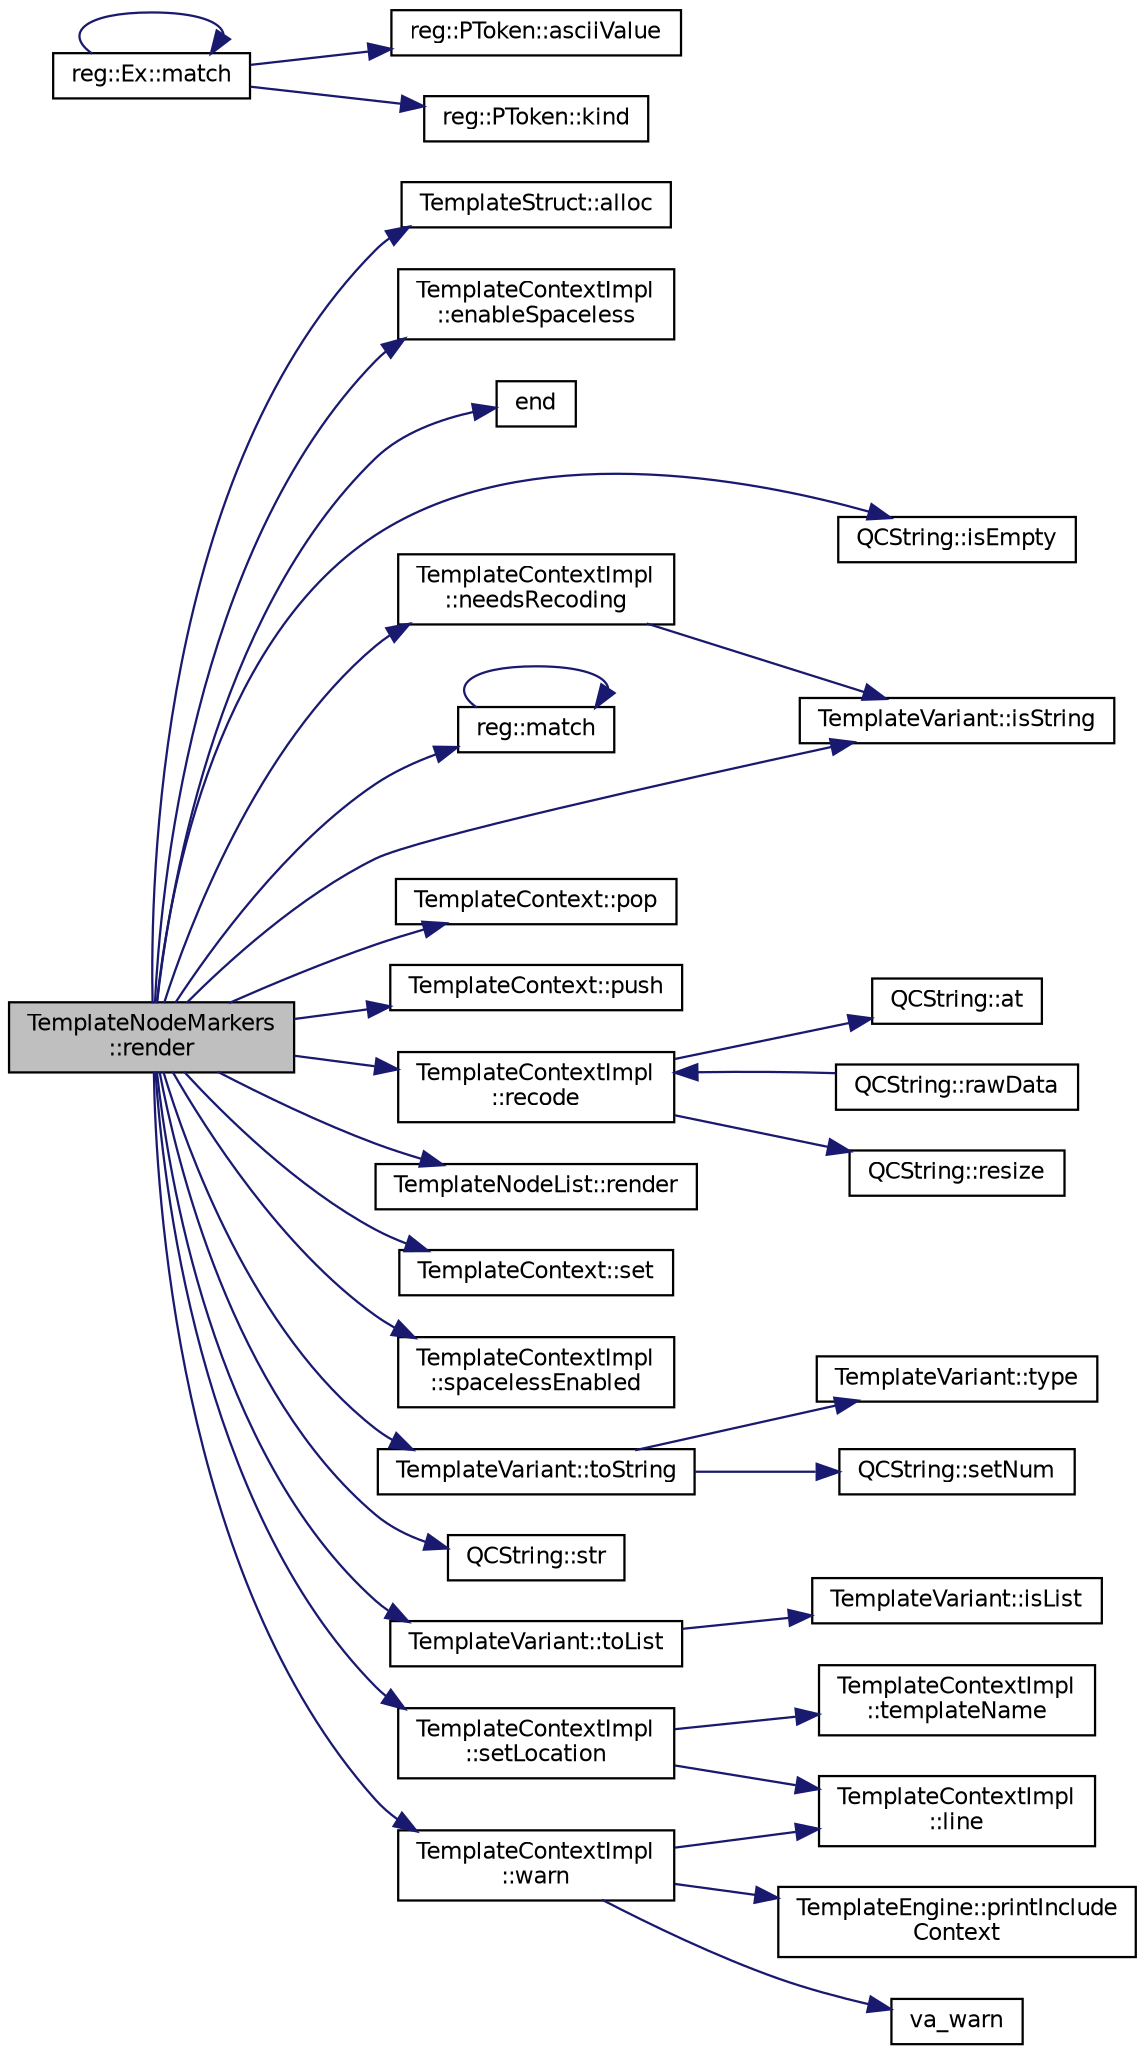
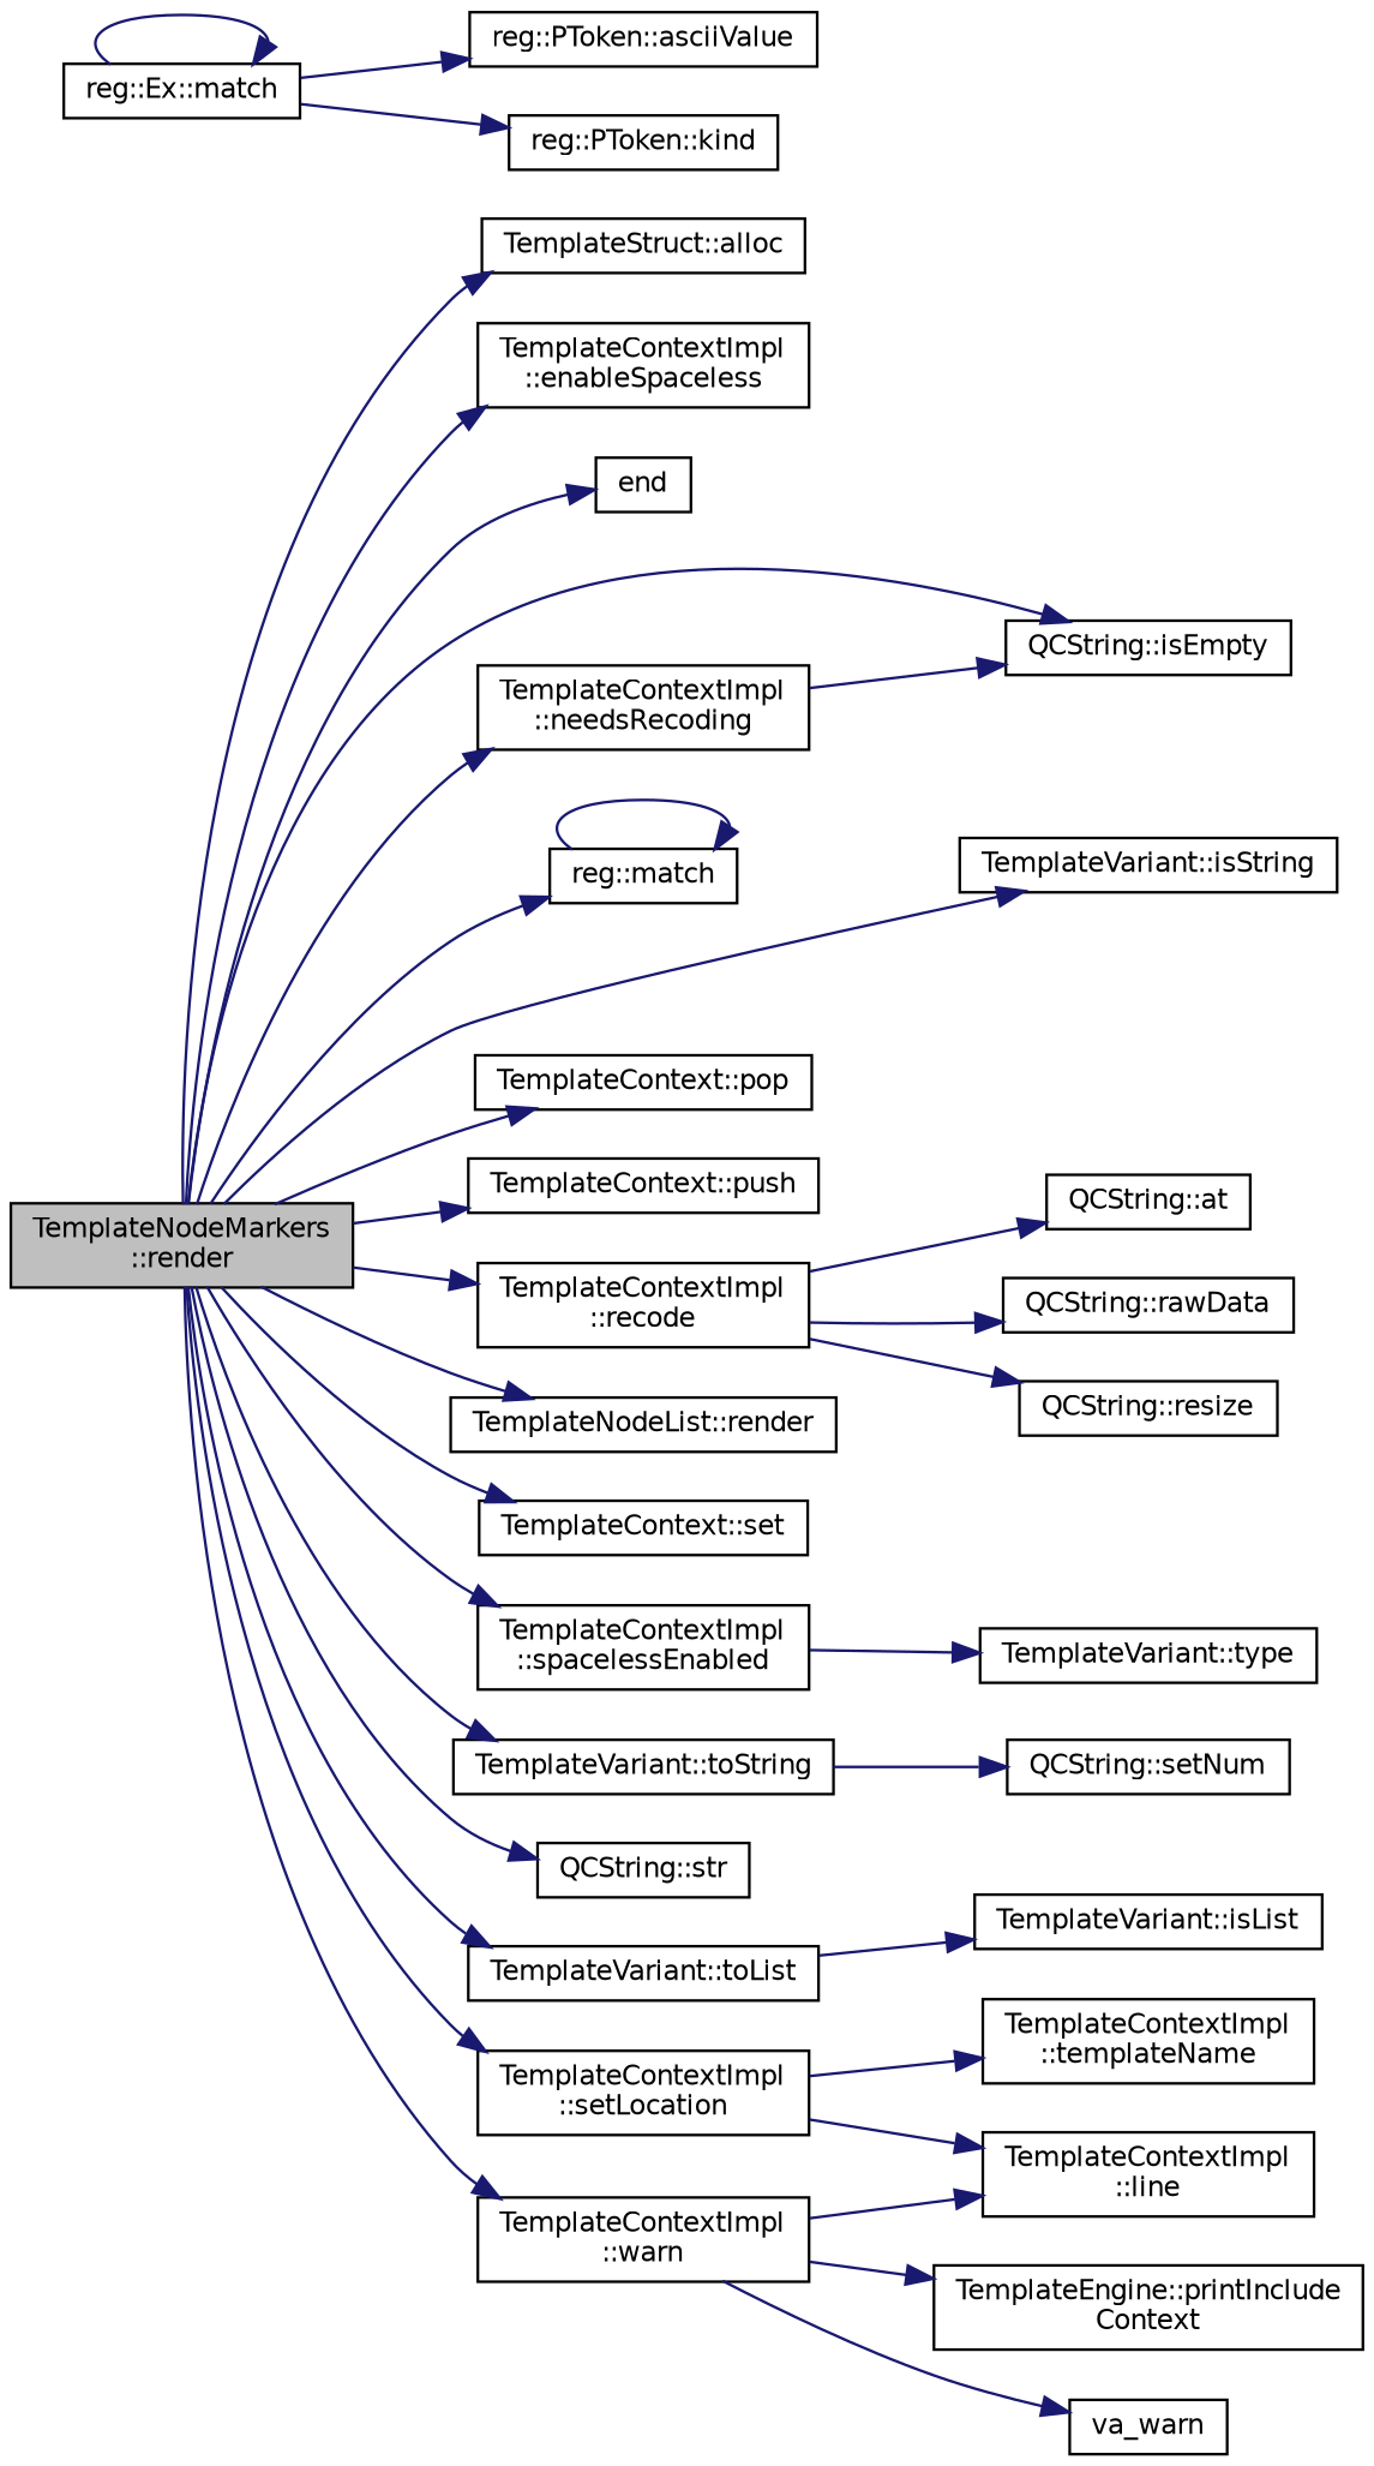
  digraph {
    rankdir=LR
    node [color=black fillcolor=white fontname=Helvetica fontsize=10 shape=record style=filled]
    edge [color=midnightblue fontname=Helvetica fontsize=10 labelfontname=Helvetica labelfontsize=10 style=solid]
    n1 [fillcolor=grey75 fontcolor=black height=0.2 label="TemplateNodeMarkers\l::render" width=0.4]
    n2 [height=0.2 label="TemplateStruct::alloc" width=0.4]
    n3 [height=0.2 label="TemplateContextImpl\l::enableSpaceless" width=0.4]
    n4 [height=0.2 label=end width=0.4]
    n5 [height=0.2 label="QCString::isEmpty" width=0.4]
    n6 [height=0.2 label="TemplateVariant::isString" width=0.4]
    n7 [height=0.2 label="reg::match" width=0.4]
    n8 [height=0.2 label="TemplateContextImpl\l::needsRecoding" width=0.4]
    n9 [height=0.2 label="TemplateContext::pop" width=0.4]
    n10 [height=0.2 label="TemplateContext::push" width=0.4]
    n11 [height=0.2 label="TemplateContextImpl\l::recode" width=0.4]
    n12 [height=0.2 label="TemplateNodeList::render" width=0.4]
    n13 [height=0.2 label="TemplateContext::set" width=0.4]
    n14 [height=0.2 label="TemplateContextImpl\l::setLocation" width=0.4]
    n15 [height=0.2 label="TemplateContextImpl\l::spacelessEnabled" width=0.4]
    n16 [height=0.2 label="QCString::str" width=0.4]
    n17 [height=0.2 label="TemplateVariant::toList" width=0.4]
    n18 [height=0.2 label="TemplateVariant::toString" width=0.4]
    n19 [height=0.2 label="TemplateContextImpl\l::warn" width=0.4]
    n20 [height=0.2 label="QCString::at" width=0.4]
    n21 [height=0.2 label="QCString::rawData" width=0.4]
    n22 [height=0.2 label="QCString::resize" width=0.4]
    n23 [height=0.2 label="TemplateContextImpl\l::line" width=0.4]
    n24 [height=0.2 label="TemplateContextImpl\l::templateName" width=0.4]
    n25 [height=0.2 label="TemplateVariant::isList" width=0.4]
    n26 [height=0.2 label="QCString::setNum" width=0.4]
    n27 [height=0.2 label="TemplateVariant::type" width=0.4]
    n28 [height=0.2 label="TemplateEngine::printInclude\lContext" width=0.4]
    n29 [height=0.2 label=va_warn width=0.4]
    n30 [height=0.2 label="reg::Ex::match" width=0.4]
    n31 [height=0.2 label="reg::PToken::asciiValue" width=0.4]
    n32 [height=0.2 label="reg::PToken::kind" width=0.4]
    n1 -> n2
    n1 -> n3
    n1 -> n4
    n1 -> n5
    n1 -> n6
    n1 -> n7
    n1 -> n8
    n1 -> n9
    n1 -> n10
    n1 -> n11
    n1 -> n12
    n1 -> n13
    n1 -> n14
    n1 -> n15
    n1 -> n16
    n1 -> n17
    n1 -> n18
    n1 -> n19
    n7 -> n7
-   n8 -> n6
+   n8 -> n5
    n11 -> n20
-   n21 -> n11
+   n11 -> n21
    n11 -> n22
    n14 -> n23
    n14 -> n24
    n17 -> n25
    n18 -> n26
-   n18 -> n27
+   n15 -> n27
    n19 -> n23
    n19 -> n28
    n19 -> n29
    n30 -> n30
    n30 -> n31
    n30 -> n32
  }
